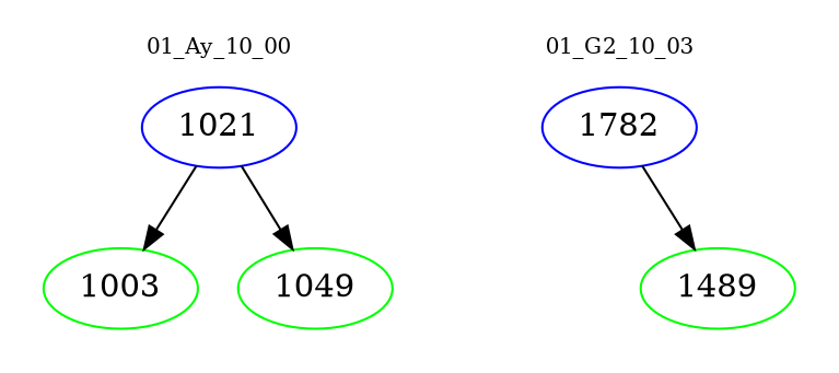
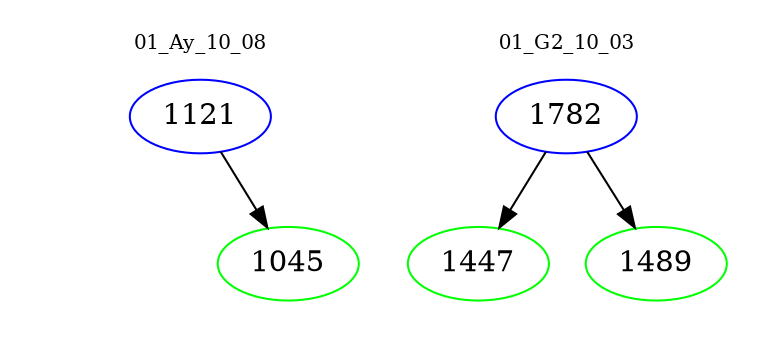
  digraph {
    node [color=green]
    edge [color=black]
-   n1 [color=blue label=1021]
-   n2 [label=1003]
-   n3 [label=1049]
+   n1 [color=blue label=1121]
+   n3 [label=1045]
    n4 [color=blue label=1782]
+   n5 [label=1447]
    n6 [label=1489]
    subgraph cluster_1 {
      color=white
      fontsize=10
-     label="01_Ay_10_00"
+     label="01_Ay_10_08"
      n1
-     n2
      n3
    }
    subgraph cluster_2 {
      color=white
      fontsize=10
      label="01_G2_10_03"
      n4
+     n5
      n6
    }
-   n1 -> n2
    n1 -> n3
+   n4 -> n5
    n4 -> n6
  }
